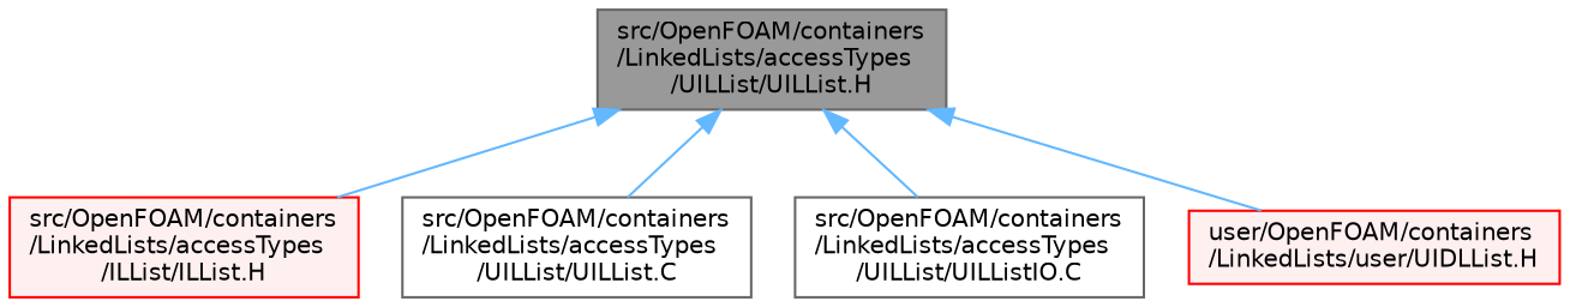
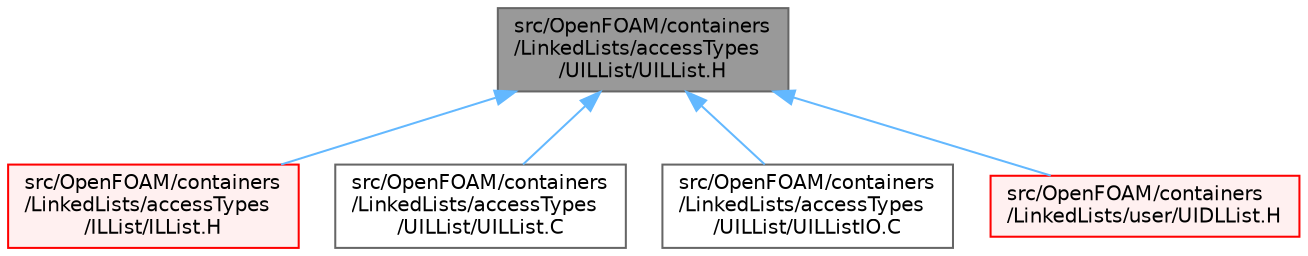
  digraph {
    node [color=red fillcolor="#FFF0F0" fontname=Helvetica fontsize=10 shape=box style=filled]
    edge [color=steelblue1 dir=back fontname=Helvetica fontsize=10 labelfontname=Helvetica labelfontsize=10 style=solid]
    n1 [color=gray40 fillcolor=grey60 fontcolor=black height=0.2 label="src/OpenFOAM/containers\l/LinkedLists/accessTypes\l/UILList/UILList.H" width=0.4]
    n2 [height=0.2 label="src/OpenFOAM/containers\l/LinkedLists/accessTypes\l/ILList/ILList.H" width=0.4]
    n3 [color=grey40 fillcolor=white height=0.2 label="src/OpenFOAM/containers\l/LinkedLists/accessTypes\l/UILList/UILList.C" width=0.4]
    n4 [color=grey40 fillcolor=white height=0.2 label="src/OpenFOAM/containers\l/LinkedLists/accessTypes\l/UILList/UILListIO.C" width=0.4]
-   n5 [height=0.2 label="user/OpenFOAM/containers\l/LinkedLists/user/UIDLList.H" width=0.4]
+   n5 [height=0.2 label="src/OpenFOAM/containers\l/LinkedLists/user/UIDLList.H" width=0.4]
    n1 -> n2
    n1 -> n3
    n1 -> n4
    n1 -> n5
  }
